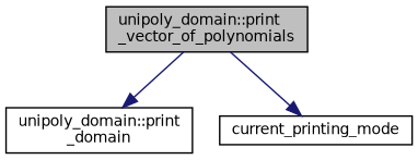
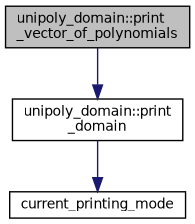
  digraph {
    rankdir=TB
    node [color=black fillcolor=white fontname=Helvetica fontsize=10 shape=record style=filled]
    edge [color=midnightblue fontname=Helvetica fontsize=10 labelfontname=Helvetica labelfontsize=10 style=solid]
    n1 [fillcolor=grey75 fontcolor=black height=0.2 label="unipoly_domain::print\l_vector_of_polynomials" width=0.4]
    n2 [height=0.2 label="unipoly_domain::print\l_domain" width=0.4]
    n3 [height=0.2 label=current_printing_mode width=0.4]
    n1 -> n2
-   n1 -> n3
+   n2 -> n3
  }
